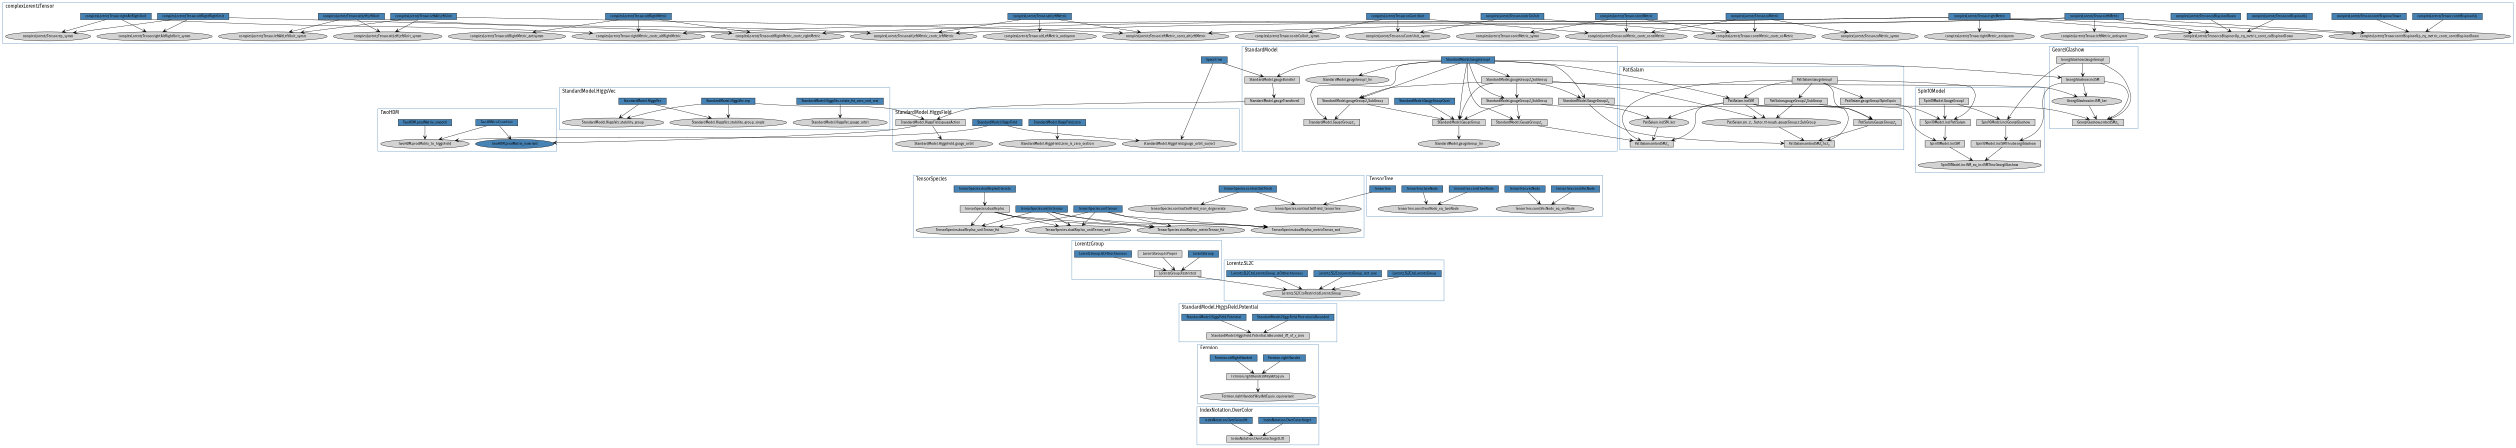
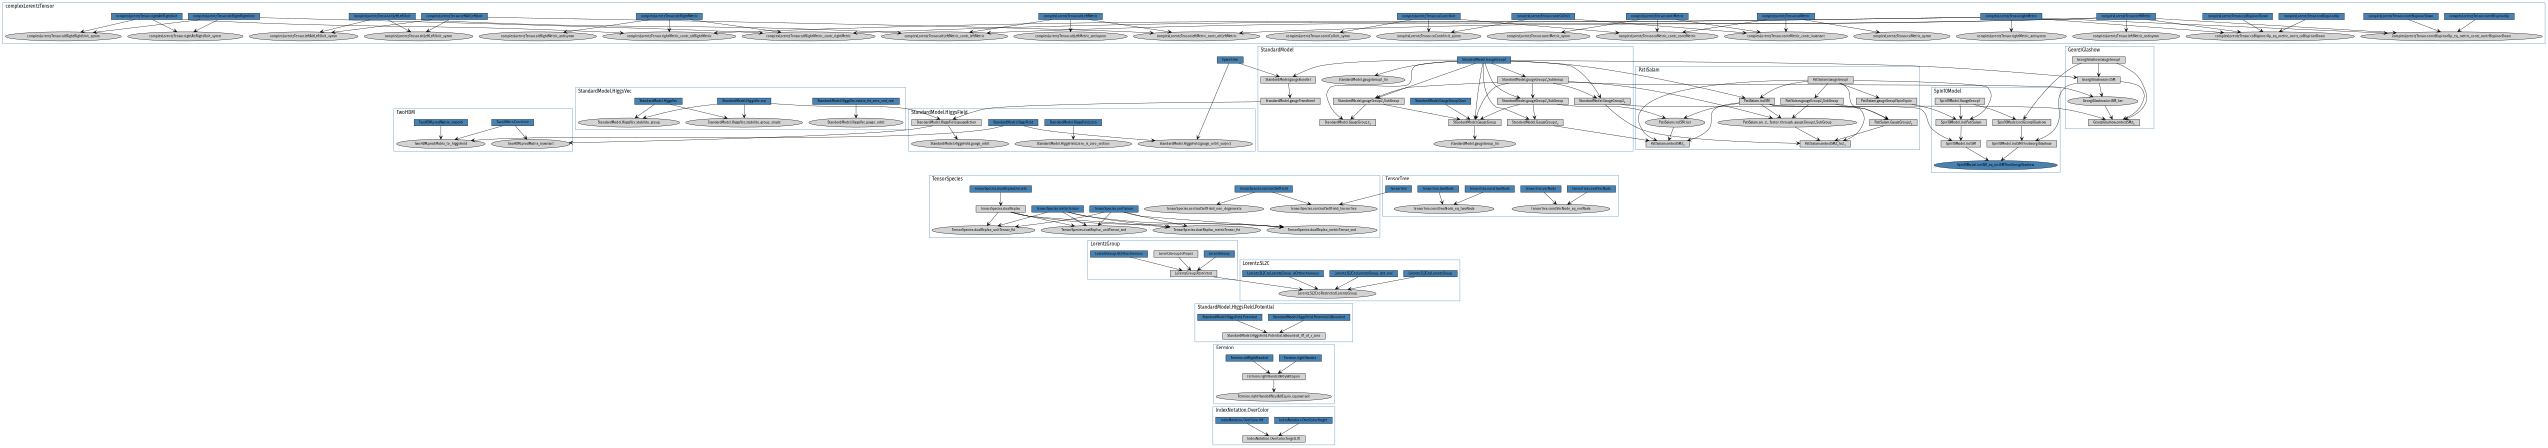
  strict digraph {
    bgcolor=white
    fontname="Fira Sans"
    labeljust=l
    labelloc=t
    pack=true
    packmode=array1
    node [fillcolor=lightgray fontname="Fira Sans" fontsize=10 margin="0.2,0.05" shape=box style=filled]
    edge [arrowhead=vee fontname="Fira Sans"]
    n1 [fillcolor=steelblue height=0.1 label="TwoHDM.coContrUnit"]
    n2 [fillcolor=steelblue height=0.1 label="TwoHDM.prodMatrix_smooth"]
-   n3 [fillcolor=steelblue height=0.1 label="TwoHDM.prodMatrix_invariant" shape=ellipse]
+   n3 [height=0.1 label="TwoHDM.prodMatrix_invariant" shape=ellipse]
    n4 [height=0.1 label="TwoHDM.prodMatrix_to_higgsField" shape=ellipse]
    n5 [fillcolor=steelblue height=0.1 label=LorentzGroup]
    n6 [height=0.1 label="LorentzGroup.IsProper"]
    n7 [fillcolor=steelblue height=0.1 label="LorentzGroup.IsOrthochronous"]
    n8 [height=0.1 label="LorentzGroup.Restricted"]
    n9 [fillcolor=steelblue height=0.1 label="StandardModel.HiggsVec.rotate_fst_zero_snd_real"]
    n10 [fillcolor=steelblue height=0.1 label="StandardModel.HiggsVec"]
    n11 [fillcolor=steelblue height=0.1 label="StandardModel.HiggsVec.rep"]
    n12 [height=0.1 label="StandardModel.HiggsVec.guage_orbit" shape=ellipse]
    n13 [height=0.1 label="StandardModel.HiggsVec.stability_group_single" shape=ellipse]
    n14 [height=0.1 label="StandardModel.HiggsVec.stability_group" shape=ellipse]
    n15 [fillcolor=steelblue height=0.1 label="Fermion.rightHanded"]
    n16 [fillcolor=steelblue height=0.1 label="Fermion.altRightHanded"]
    n17 [height=0.1 label="Fermion.rightHandedWeylAltEquiv"]
    n18 [height=0.1 label="Fermion.rightHandedWeylAltEquiv_equivariant" shape=ellipse]
    n19 [fillcolor=steelblue height=0.1 label="TensorSpecies.contractSelfField"]
    n20 [fillcolor=steelblue height=0.1 label="TensorSpecies.dualRepIsoDiscrete"]
    n21 [fillcolor=steelblue height=0.1 label="TensorSpecies.unitTensor"]
    n22 [fillcolor=steelblue height=0.1 label="TensorSpecies.metricTensor"]
    n23 [height=0.1 label="TensorSpecies.contractSelfField_non_degenerate" shape=ellipse]
    n24 [height=0.1 label="TensorSpecies.contractSelfField_tensorTree" shape=ellipse]
    n25 [height=0.1 label="TensorSpecies.dualRepIso"]
    n26 [height=0.1 label="TensorSpecies.dualRepIso_unitTensor_fst" shape=ellipse]
    n27 [height=0.1 label="TensorSpecies.dualRepIso_unitTensor_snd" shape=ellipse]
    n28 [height=0.1 label="TensorSpecies.dualRepIso_metricTensor_fst" shape=ellipse]
    n29 [height=0.1 label="TensorSpecies.dualRepIso_metricTensor_snd" shape=ellipse]
    n30 [fillcolor=steelblue height=0.1 label="StandardModel.GaugeGroupI"]
    n31 [fillcolor=steelblue height=0.1 label="StandardModel.GaugeGroupQuot"]
    n32 [height=0.1 label="StandardModel.gaugeGroupℤ₆SubGroup"]
    n33 [height=0.1 label="StandardModel.GaugeGroupℤ₆"]
    n34 [height=0.1 label="StandardModel.gaugeGroupℤ₂SubGroup"]
    n35 [height=0.1 label="StandardModel.GaugeGroupℤ₂"]
    n36 [height=0.1 label="StandardModel.gaugeGroupℤ₃SubGroup"]
    n37 [height=0.1 label="StandardModel.GaugeGroupℤ₃"]
    n38 [height=0.1 label="StandardModel.GaugeGroup"]
    n39 [height=0.1 label="StandardModel.gaugeGroupI_lie" shape=ellipse]
    n40 [height=0.1 label="StandardModel.gaugeGroup_lie" shape=ellipse]
    n41 [height=0.1 label="StandardModel.gaugeBundleI"]
    n42 [height=0.1 label="StandardModel.gaugeTransformI"]
    n43 [height=0.1 label="GeorgiGlashow.GaugeGroupI"]
    n44 [height=0.1 label="GeorgiGlashow.inclSM"]
    n45 [height=0.1 label="GeorgiGlashow.inclSM_ker" shape=ellipse]
    n46 [height=0.1 label="GeorgiGlashow.embedSMℤ₆"]
    n47 [height=0.1 label="PatiSalam.GaugeGroupI"]
    n48 [height=0.1 label="PatiSalam.inclSM"]
    n49 [height=0.1 label="PatiSalam.inclSM_ker" shape=ellipse]
    n50 [height=0.1 label="PatiSalam.embedSMℤ₃"]
    n51 [height=0.1 label="PatiSalam.gaugeGroupISpinEquiv"]
    n52 [height=0.1 label="PatiSalam.gaugeGroupℤ₂SubGroup"]
    n53 [height=0.1 label="PatiSalam.GaugeGroupℤ₂"]
    n54 [height=0.1 label="PatiSalam.sm_ℤ₆_factor_through_gaugeGroupℤ₂SubGroup" shape=ellipse]
    n55 [height=0.1 label="PatiSalam.embedSMℤ₆Toℤ₂"]
    n56 [fillcolor=steelblue height=0.1 label="complexLorentzTensor.contrBispinorUp"]
    n57 [fillcolor=steelblue height=0.1 label="complexLorentzTensor.contrBispinorDown"]
    n58 [fillcolor=steelblue height=0.1 label="complexLorentzTensor.leftMetric"]
    n59 [fillcolor=steelblue height=0.1 label="complexLorentzTensor.rightMetric"]
    n60 [fillcolor=steelblue height=0.1 label="complexLorentzTensor.coBispinorUp"]
    n61 [fillcolor=steelblue height=0.1 label="complexLorentzTensor.coBispinorDown"]
    n62 [fillcolor=steelblue height=0.1 label="complexLorentzTensor.coMetric"]
    n63 [fillcolor=steelblue height=0.1 label="complexLorentzTensor.contrMetric"]
    n64 [fillcolor=steelblue height=0.1 label="complexLorentzTensor.altLeftMetric"]
    n65 [fillcolor=steelblue height=0.1 label="complexLorentzTensor.altRightMetric"]
    n66 [fillcolor=steelblue height=0.1 label="complexLorentzTensor.coContrUnit"]
    n67 [fillcolor=steelblue height=0.1 label="complexLorentzTensor.contrCoUnit"]
    n68 [fillcolor=steelblue height=0.1 label="complexLorentzTensor.leftAltLeftUnit"]
    n69 [fillcolor=steelblue height=0.1 label="complexLorentzTensor.rightAltRightUnit"]
    n70 [fillcolor=steelblue height=0.1 label="complexLorentzTensor.altLeftLeftUnit"]
    n71 [fillcolor=steelblue height=0.1 label="complexLorentzTensor.altRightRightUnit"]
    n72 [height=0.1 label="complexLorentzTensor.contrBispinorUp_eq_metric_contr_contrBispinorDown" shape=ellipse]
    n73 [height=0.1 label="complexLorentzTensor.coBispinorUp_eq_metric_contr_coBispinorDown" shape=ellipse]
    n74 [height=0.1 label="complexLorentzTensor.coMetric_symm" shape=ellipse]
    n75 [height=0.1 label="complexLorentzTensor.contrMetric_symm" shape=ellipse]
    n76 [height=0.1 label="complexLorentzTensor.leftMetric_antisymm" shape=ellipse]
    n77 [height=0.1 label="complexLorentzTensor.rightMetric_antisymm" shape=ellipse]
    n78 [height=0.1 label="complexLorentzTensor.altLeftMetric_antisymm" shape=ellipse]
    n79 [height=0.1 label="complexLorentzTensor.altRightMetric_antisymm" shape=ellipse]
    n80 [height=0.1 label="complexLorentzTensor.coMetric_contr_contrMetric" shape=ellipse]
-   n81 [height=0.1 label="complexLorentzTensor.contrMetric_contr_coMetric" shape=ellipse]
+   n81 [height=0.1 label="complexLorentzTensor.contrMetric_contr_invariant" shape=ellipse]
    n82 [height=0.1 label="complexLorentzTensor.leftMetric_contr_altLeftMetric" shape=ellipse]
    n83 [height=0.1 label="complexLorentzTensor.rightMetric_contr_altRightMetric" shape=ellipse]
    n84 [height=0.1 label="complexLorentzTensor.altLeftMetric_contr_leftMetric" shape=ellipse]
    n85 [height=0.1 label="complexLorentzTensor.altRightMetric_contr_rightMetric" shape=ellipse]
    n86 [height=0.1 label="complexLorentzTensor.coContrUnit_symm" shape=ellipse]
    n87 [height=0.1 label="complexLorentzTensor.contrCoUnit_symm" shape=ellipse]
    n88 [height=0.1 label="complexLorentzTensor.altLeftLeftUnit_symm" shape=ellipse]
    n89 [height=0.1 label="complexLorentzTensor.leftAltLeftUnit_symm" shape=ellipse]
-   n90 [height=0.1 label="complexLorentzTensor.rep_symm" shape=ellipse]
+   n90 [height=0.1 label="complexLorentzTensor.altRightRightUnit_symm" shape=ellipse]
    n91 [height=0.1 label="complexLorentzTensor.rightAltRightUnit_symm" shape=ellipse]
    n92 [fillcolor=steelblue height=0.1 label="StandardModel.HiggsField"]
    n93 [fillcolor=steelblue height=0.1 label="StandardModel.HiggsField.zero"]
    n94 [height=0.1 label="StandardModel.HiggsField.zero_is_zero_section" shape=ellipse]
    n95 [height=0.1 label="StandardModel.HiggsField.gaugeAction"]
    n96 [height=0.1 label="StandardModel.HiggsField.guage_orbit" shape=ellipse]
    n97 [height=0.1 label="StandardModel.HiggsField.gauge_orbit_surject" shape=ellipse]
    n98 [fillcolor=steelblue height=0.1 label="Lorentz.SL2C.toLorentzGroup"]
    n99 [fillcolor=steelblue height=0.1 label="Lorentz.SL2C.toLorentzGroup_det_one"]
    n100 [fillcolor=steelblue height=0.1 label="Lorentz.SL2C.toLorentzGroup_isOrthochronous"]
    n101 [height=0.1 label="Lorentz.SL2C.toRestrictedLorentzGroup" shape=ellipse]
    n102 [fillcolor=steelblue height=0.1 label="StandardModel.HiggsField.Potential.IsBounded"]
    n103 [fillcolor=steelblue height=0.1 label="StandardModel.HiggsField.Potential"]
    n104 [height=0.1 label="StandardModel.HiggsField.Potential.isBounded_iff_of_𝓵_zero"]
    n105 [fillcolor=steelblue height=0.1 label=TensorTree]
    n106 [fillcolor=steelblue height=0.1 label="TensorTree.constVecNode"]
    n107 [fillcolor=steelblue height=0.1 label="TensorTree.vecNode"]
    n108 [fillcolor=steelblue height=0.1 label="TensorTree.constTwoNode"]
    n109 [fillcolor=steelblue height=0.1 label="TensorTree.twoNode"]
    n110 [height=0.1 label="TensorTree.constVecNode_eq_vecNode" shape=ellipse]
    n111 [height=0.1 label="TensorTree.constTwoNode_eq_twoNode" shape=ellipse]
    n112 [height=0.1 label="Spin10Model.GaugeGroupI"]
    n113 [height=0.1 label="Spin10Model.inclPatiSalam"]
    n114 [height=0.1 label="Spin10Model.inclSM"]
    n115 [height=0.1 label="Spin10Model.inclGeorgiGlashow"]
    n116 [height=0.1 label="Spin10Model.inclSMThruGeorgiGlashow"]
-   n117 [height=0.1 label="Spin10Model.inclSM_eq_inclSMThruGeorgiGlashow" shape=ellipse]
+   n117 [fillcolor=steelblue height=0.1 label="Spin10Model.inclSM_eq_inclSMThruGeorgiGlashow" shape=ellipse]
    n118 [fillcolor=steelblue height=0.1 label="IndexNotation.OverColor.forget"]
    n119 [fillcolor=steelblue height=0.1 label="IndexNotation.OverColor.lift"]
    n120 [height=0.1 label="IndexNotation.OverColor.forgetLift"]
    n121 [fillcolor=steelblue height=0.1 label=SpaceTime]
    subgraph cluster_1 {
      color=steelblue
      label=TwoHDM
      n1
      n2
      n3
      n4
    }
    subgraph cluster_2 {
      color=steelblue
      label=LorentzGroup
      n5
      n6
      n7
      n8
    }
    subgraph cluster_3 {
      color=steelblue
      label="StandardModel.HiggsVec"
      n9
      n10
      n11
      n12
      n13
      n14
    }
    subgraph cluster_4 {
      color=steelblue
      label=Fermion
      n15
      n16
      n17
      n18
    }
    subgraph cluster_5 {
      color=steelblue
      label=TensorSpecies
      n19
      n20
      n21
      n22
      n23
      n24
      n25
      n26
      n27
      n28
      n29
    }
    subgraph cluster_6 {
      color=steelblue
      label=StandardModel
      n30
      n31
      n32
      n33
      n34
      n35
      n36
      n37
      n38
      n39
      n40
      n41
      n42
    }
    subgraph cluster_7 {
      color=steelblue
      label=GeorgiGlashow
      n43
      n44
      n45
      n46
    }
    subgraph cluster_8 {
      color=steelblue
      label=PatiSalam
      n47
      n48
      n49
      n50
      n51
      n52
      n53
      n54
      n55
    }
    subgraph cluster_9 {
      color=steelblue
      label=complexLorentzTensor
      n56
      n57
      n58
      n59
      n60
      n61
      n62
      n63
      n64
      n65
      n66
      n67
      n68
      n69
      n70
      n71
      n72
      n73
      n74
      n75
      n76
      n77
      n78
      n79
      n80
      n81
      n82
      n83
      n84
      n85
      n86
      n87
      n88
      n89
      n90
      n91
    }
    subgraph cluster_10 {
      color=steelblue
      label="StandardModel.HiggsField"
      n92
      n93
      n94
      n95
      n96
      n97
    }
    subgraph cluster_11 {
      color=steelblue
      label="Lorentz.SL2C"
      n98
      n99
      n100
      n101
    }
    subgraph cluster_12 {
      color=steelblue
      label="StandardModel.HiggsField.Potential"
      n102
      n103
      n104
    }
    subgraph cluster_13 {
      color=steelblue
      label=TensorTree
      n105
      n106
      n107
      n108
      n109
      n110
      n111
    }
    subgraph cluster_14 {
      color=steelblue
      label=Spin10Model
      n112
      n113
      n114
      n115
      n116
      n117
    }
    subgraph cluster_15 {
      color=steelblue
      label="IndexNotation.OverColor"
      n118
      n119
      n120
    }
    n1 -> n3
    n1 -> n4
    n2 -> n4
    n5 -> n8
    n6 -> n8
    n7 -> n8
    n8 -> n101
    n9 -> n12
    n10 -> n13
    n10 -> n14
    n11 -> n13
    n11 -> n14
    n11 -> n95
    n15 -> n17
    n16 -> n17
    n17 -> n18
    n19 -> n23
    n19 -> n24
    n20 -> n25
    n21 -> n26
    n21 -> n27
    n21 -> n28
    n21 -> n29
    n22 -> n26
    n22 -> n27
    n22 -> n28
    n22 -> n29
    n25 -> n26
    n25 -> n27
    n25 -> n28
    n25 -> n29
    n30 -> n32
    n30 -> n33
    n30 -> n34
    n30 -> n35
    n30 -> n36
    n30 -> n37
    n30 -> n38
    n30 -> n39
    n30 -> n41
    n30 -> n44
    n30 -> n48
    n31 -> n38
    n32 -> n33
    n32 -> n34
    n32 -> n36
    n32 -> n38
    n32 -> n45
    n32 -> n54
    n33 -> n46
    n33 -> n55
    n34 -> n35
    n34 -> n38
    n36 -> n37
    n36 -> n38
    n36 -> n49
    n37 -> n50
    n38 -> n40
    n41 -> n42
    n42 -> n95
    n43 -> n44
    n43 -> n46
    n43 -> n115
    n44 -> n45
    n44 -> n46
    n44 -> n116
    n45 -> n46
    n47 -> n48
    n47 -> n50
    n47 -> n51
    n47 -> n52
    n47 -> n53
    n47 -> n113
    n48 -> n49
    n48 -> n50
    n48 -> n54
    n48 -> n55
    n48 -> n114
    n49 -> n50
    n51 -> n113
    n52 -> n53
    n52 -> n54
    n53 -> n55
    n54 -> n55
    n56 -> n72
    n57 -> n72
    n58 -> n72
    n58 -> n73
    n58 -> n76
    n58 -> n82
    n58 -> n84
    n59 -> n72
    n59 -> n73
    n59 -> n77
    n59 -> n83
    n59 -> n85
    n60 -> n73
    n61 -> n73
    n62 -> n74
    n62 -> n80
    n62 -> n81
    n63 -> n75
    n63 -> n80
    n63 -> n81
    n64 -> n78
    n64 -> n82
    n64 -> n84
    n65 -> n79
    n65 -> n83
    n65 -> n85
    n66 -> n80
    n66 -> n86
    n66 -> n87
    n67 -> n81
    n67 -> n86
    n68 -> n82
    n68 -> n88
    n68 -> n89
    n69 -> n83
    n69 -> n90
    n69 -> n91
    n70 -> n84
    n70 -> n88
    n70 -> n89
    n71 -> n85
    n71 -> n90
    n71 -> n91
    n92 -> n4
    n92 -> n97
    n93 -> n94
    n95 -> n3
    n95 -> n96
    n98 -> n101
    n99 -> n101
    n100 -> n101
    n102 -> n104
    n103 -> n104
    n105 -> n24
    n106 -> n110
    n107 -> n110
    n108 -> n111
    n109 -> n111
    n112 -> n113
    n112 -> n115
    n113 -> n114
    n114 -> n117
    n115 -> n116
    n116 -> n117
    n118 -> n120
    n119 -> n120
    n121 -> n41
    n121 -> n97
  }
